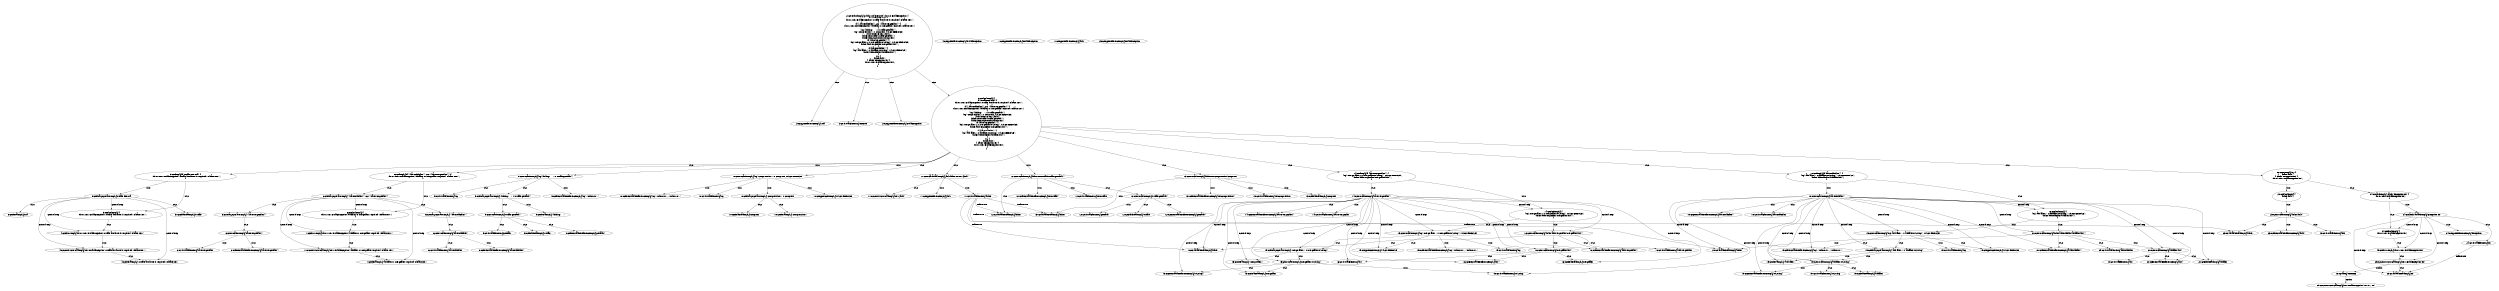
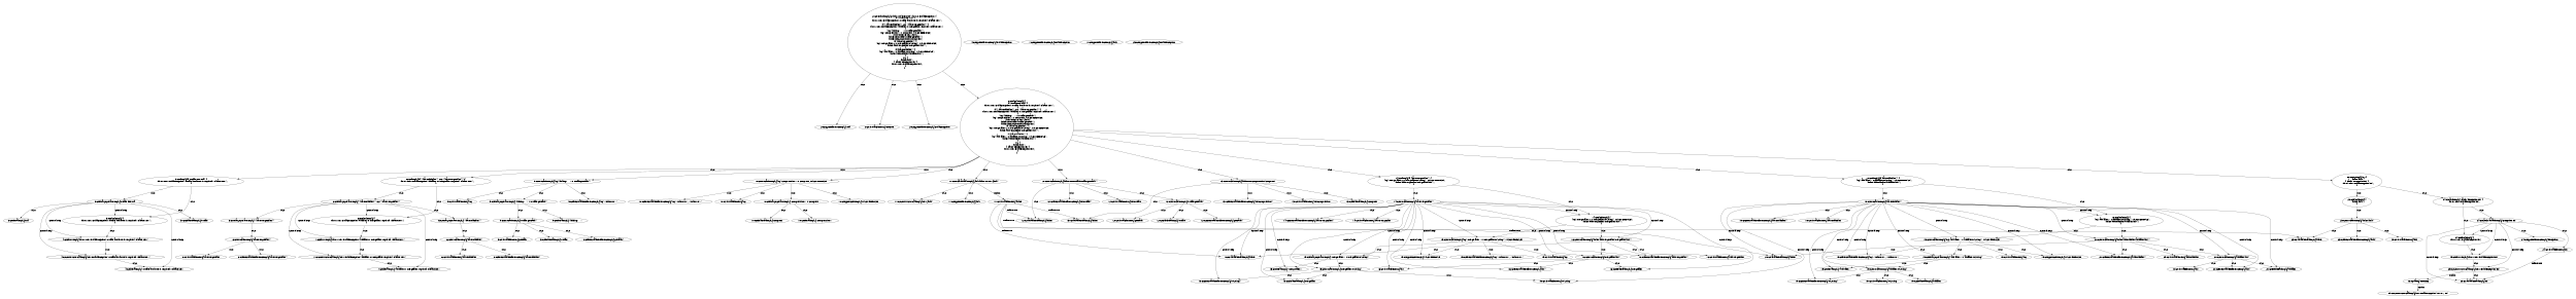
  digraph {
    node [shape=ellipse]
    n1 [label="2:CtTypeReferenceImpl@void"]
    n2 [label="2:CtVirtualElement@execute"]
    n3 [label="2:CtTypeReferenceImpl@BuildException"]
    n4 [label="3:CtFieldReadImpl@outfile"]
    n5 [label="3:CtLiteralImpl@null"]
    n6 [label="3:CtBinaryOperatorImpl@outfile == null"]
    n7 [label="4:CtLiteralImpl@\"outfile attribute is required! Please set.\""]
    n8 [label="4:CtConstructorCallImpl@new BuildException(\"outfile attribute is required! Please set.\")"]
    n9 [label="4:CtThrowImpl@throw new BuildException(\"outfile attribute is required! Please set.\")"]
    n10 [label="3:CtBlockImpl@\{\n    throw new BuildException(\"outfile attribute is required! Please set.\");\n\}"]
    n11 [label="4:CtTypeReferenceImpl@BuildException"]
    n12 [label="3:CtIfImpl@if (outfile == null) \{\n    throw new BuildException(\"outfile attribute is required! Please set.\");\n\}"]
    n13 [label="6:CtExecutableReferenceImpl@haveAddFiles()"]
    n14 [label="6:CtVirtualElement@haveAddFiles"]
    n15 [label="6:CtInvocationImpl@haveAddFiles()"]
    n16 [label="6:CtUnaryOperatorImpl@(!haveAddFiles())"]
    n17 [label="6:CtExecutableReferenceImpl@haveMergeFiles()"]
    n18 [label="6:CtVirtualElement@haveMergeFiles"]
    n19 [label="6:CtInvocationImpl@haveMergeFiles()"]
    n20 [label="6:CtUnaryOperatorImpl@(!haveMergeFiles())"]
    n21 [label="6:CtBinaryOperatorImpl@(!haveAddFiles()) && (!haveMergeFiles())"]
    n22 [label="7:CtLiteralImpl@\"addfiles or mergefiles required! Please set.\""]
    n23 [label="7:CtConstructorCallImpl@new BuildException(\"addfiles or mergefiles required! Please set.\")"]
    n24 [label="7:CtThrowImpl@throw new BuildException(\"addfiles or mergefiles required! Please set.\")"]
    n25 [label="6:CtBlockImpl@\{\n    throw new BuildException(\"addfiles or mergefiles required! Please set.\");\n\}"]
    n26 [label="7:CtTypeReferenceImpl@BuildException"]
    n27 [label="6:CtIfImpl@if ((!haveAddFiles()) && (!haveMergeFiles())) \{\n    throw new BuildException(\"addfiles or mergefiles required! Please set.\");\n\}"]
    n28 [label="9:CtExecutableReferenceImpl@log(<unknown>)"]
    n29 [label="9:CtVirtualElement@log"]
    n30 [label="9:CtLiteralImpl@\"linking:     \""]
    n31 [label="9:CtExecutableReferenceImpl@getPath()"]
    n32 [label="9:CtVirtualElement@getPath"]
    n33 [label="9:CtFieldReadImpl@outfile"]
    n34 [label="9:CtInvocationImpl@outfile.getPath()"]
    n35 [label="9:CtBinaryOperatorImpl@\"linking:     \" + outfile.getPath()"]
    n36 [label="9:CtInvocationImpl@log(\"linking:     \" + outfile.getPath())"]
    n37 [label="10:CtExecutableReferenceImpl@log(<unknown>,<unknown>)"]
    n38 [label="10:CtVirtualElement@log"]
    n39 [label="10:CtLiteralImpl@\"compression: \""]
    n40 [label="10:CtFieldReadImpl@compress"]
    n41 [label="10:CtBinaryOperatorImpl@\"compression: \" + compress"]
    n42 [label="10:CtTypeAccessImpl@MSG_VERBOSE"]
    n43 [label="10:CtInvocationImpl@log(\"compression: \" + compress, MSG_VERBOSE)"]
    n44 [label="11:CtTypeReferenceImpl@jlink"]
    n45 [label="11:CtTypeReferenceImpl@jlink"]
    n46 [label="11:CtConstructorCallImpl@new jlink()"]
    n47 [label="11:CtVirtualElement@linker"]
    n48 [label="12:CtVariableReadImpl@linker"]
    n49 [label="13:CtVariableReadImpl@linker"]
    n50 [label="16:CtVariableReadImpl@linker"]
    n51 [label="20:CtVariableReadImpl@linker"]
    n52 [label="23:CtVariableReadImpl@linker"]
    n53 [label="11:CtLocalVariableImpl@jlink linker = new jlink()"]
    n54 [label="12:CtExecutableReferenceImpl@setOutfile()"]
    n55 [label="12:CtVirtualElement@setOutfile"]
    n56 [label="12:CtExecutableReferenceImpl@getPath()"]
    n57 [label="12:CtVirtualElement@getPath"]
    n58 [label="12:CtFieldReadImpl@outfile"]
    n59 [label="12:CtInvocationImpl@outfile.getPath()"]
    n60 [label="12:CtInvocationImpl@linker.setOutfile(outfile.getPath())"]
    n61 [label="13:CtExecutableReferenceImpl@setCompression()"]
    n62 [label="13:CtVirtualElement@setCompression"]
    n63 [label="13:CtFieldReadImpl@compress"]
    n64 [label="13:CtInvocationImpl@linker.setCompression(compress)"]
    n65 [label="14:CtExecutableReferenceImpl@haveMergeFiles()"]
    n66 [label="14:CtVirtualElement@haveMergeFiles"]
    n67 [label="14:CtInvocationImpl@haveMergeFiles()"]
    n68 [label="15:CtLiteralImpl@\"merge files: \""]
    n69 [label="15:CtExecutableReferenceImpl@toString()"]
    n70 [label="15:CtFieldReadImpl@mergefiles"]
    n71 [label="15:CtInvocationImpl@mergefiles.toString()"]
    n72 [label="15:CtBinaryOperatorImpl@\"merge files: \" + mergefiles.toString()"]
    n73 [label="15:CtTypeAccessImpl@MSG_VERBOSE"]
    n74 [label="15:CtInvocationImpl@log(\"merge files: \" + mergefiles.toString(), MSG_VERBOSE)"]
    n75 [label="16:CtExecutableReferenceImpl@addMergeFiles()"]
    n76 [label="16:CtExecutableReferenceImpl@list()"]
    n77 [label="16:CtFieldReadImpl@mergefiles"]
    n78 [label="16:CtInvocationImpl@mergefiles.list()"]
    n79 [label="16:CtInvocationImpl@linker.addMergeFiles(mergefiles.list())"]
    n80 [label="14:CtBlockImpl@\{\n    log(\"merge files: \" + mergefiles.toString(), MSG_VERBOSE);\n    linker.addMergeFiles(mergefiles.list());\n\}"]
    n81 [label="16:CtVirtualElement@list"]
    n82 [label="15:CtExecutableReferenceImpl@log(<unknown>,<unknown>)"]
    n83 [label="15:CtVirtualElement@toString"]
    n84 [label="15:CtVirtualElement@log"]
    n85 [label="16:CtVirtualElement@addMergeFiles"]
    n86 [label="14:CtIfImpl@if (haveMergeFiles()) \{\n    log(\"merge files: \" + mergefiles.toString(), MSG_VERBOSE);\n    linker.addMergeFiles(mergefiles.list());\n\}"]
    n87 [label="18:CtExecutableReferenceImpl@haveAddFiles()"]
    n88 [label="18:CtVirtualElement@haveAddFiles"]
    n89 [label="18:CtInvocationImpl@haveAddFiles()"]
    n90 [label="19:CtExecutableReferenceImpl@log(<unknown>,<unknown>)"]
    n91 [label="19:CtLiteralImpl@\"add files: \""]
    n92 [label="19:CtExecutableReferenceImpl@toString()"]
    n93 [label="19:CtInvocationImpl@addfiles.toString()"]
    n94 [label="19:CtBinaryOperatorImpl@\"add files: \" + addfiles.toString()"]
    n95 [label="19:CtTypeAccessImpl@MSG_VERBOSE"]
    n96 [label="19:CtInvocationImpl@log(\"add files: \" + addfiles.toString(), MSG_VERBOSE)"]
    n97 [label="20:CtExecutableReferenceImpl@addAddFiles()"]
    n98 [label="20:CtExecutableReferenceImpl@list()"]
    n99 [label="20:CtFieldReadImpl@addfiles"]
    n100 [label="20:CtInvocationImpl@addfiles.list()"]
    n101 [label="20:CtInvocationImpl@linker.addAddFiles(addfiles.list())"]
    n102 [label="18:CtBlockImpl@\{\n    log(\"add files: \" + addfiles.toString(), MSG_VERBOSE);\n    linker.addAddFiles(addfiles.list());\n\}"]
    n103 [label="19:CtFieldReadImpl@addfiles"]
    n104 [label="19:CtVirtualElement@toString"]
    n105 [label="19:CtVirtualElement@log"]
    n106 [label="20:CtVirtualElement@list"]
    n107 [label="29:CtVirtualElement@addAddFiles"]
    n108 [label="18:CtIfImpl@if (haveAddFiles()) \{\n    log(\"add files: \" + addfiles.toString(), MSG_VERBOSE);\n    linker.addAddFiles(addfiles.list());\n\}"]
    n109 [label="23:CtExecutableReferenceImpl@link()"]
    n110 [label="23:CtVirtualElement@link"]
    n111 [label="23:CtInvocationImpl@linker.link()"]
    n112 [label="22:CtBlockImpl@\{\n    linker.link();\n\}"]
    n113 [label="24:CtVirtualElement@ex"]
    n114 [label="25:CtVariableReadImpl@ex"]
    n115 [label="24:CtTypeReferenceImpl@Exception"]
    n116 [label="24:CtCatchVariableImpl@Exception ex"]
    n117 [label="25:CtConstructorCallImpl@new BuildException(ex)"]
    n118 [label="25:CtThrowImpl@throw new BuildException(ex)"]
    n119 [label="24:CtBlockImpl@\{\n    throw new BuildException(ex);\n\}"]
    n120 [label="25:Update@UPDATE"]
    n121 [label="25:CtTypeReferenceImpl@BuildException"]
    n122 [label="25:CtConstructorCallImpl@new BuildException(\"Error\", ex)"]
    n123 [label="24:CtCatchImpl@ catch (Exception ex) \{\n    throw new BuildException(ex);\n\}"]
    n124 [label="22:CtTryImpl@try \{\n    linker.link();\n\} catch (Exception ex) \{\n    throw new BuildException(ex);\n\}"]
    n125 [label="2:CtBlockImpl@\{\n    if (outfile == null) \{\n        throw new BuildException(\"outfile attribute is required! Please set.\");\n    \}\n    if ((!haveAddFiles()) && (!haveMergeFiles())) \{\n        throw new BuildException(\"addfiles or mergefiles required! Please set.\");\n    \}\n    log(\"linking:     \" + outfile.getPath());\n    log(\"compression: \" + compress, MSG_VERBOSE);\n    jlink linker = new jlink();\n    linker.setOutfile(outfile.getPath());\n    linker.setCompression(compress);\n    if (haveMergeFiles()) \{\n        log(\"merge files: \" + mergefiles.toString(), MSG_VERBOSE);\n        linker.addMergeFiles(mergefiles.list());\n    \}\n    if (haveAddFiles()) \{\n        log(\"add files: \" + addfiles.toString(), MSG_VERBOSE);\n        linker.addAddFiles(addfiles.list());\n    \}\n    try \{\n        linker.link();\n    \} catch (Exception ex) \{\n        throw new BuildException(ex);\n    \}\n\}"]
    n126 [label="2:CtMethodImpl@public void execute() throws BuildException \{\n    if (outfile == null) \{\n        throw new BuildException(\"outfile attribute is required! Please set.\");\n    \}\n    if ((!haveAddFiles()) && (!haveMergeFiles())) \{\n        throw new BuildException(\"addfiles or mergefiles required! Please set.\");\n    \}\n    log(\"linking:     \" + outfile.getPath());\n    log(\"compression: \" + compress, MSG_VERBOSE);\n    jlink linker = new jlink();\n    linker.setOutfile(outfile.getPath());\n    linker.setCompression(compress);\n    if (haveMergeFiles()) \{\n        log(\"merge files: \" + mergefiles.toString(), MSG_VERBOSE);\n        linker.addMergeFiles(mergefiles.list());\n    \}\n    if (haveAddFiles()) \{\n        log(\"add files: \" + addfiles.toString(), MSG_VERBOSE);\n        linker.addAddFiles(addfiles.list());\n    \}\n    try \{\n        linker.link();\n    \} catch (Exception ex) \{\n        throw new BuildException(ex);\n    \}\n\}"]
    n6 -> n4 [label=AST]
    n6 -> n5 [label=AST]
    n6 -> n7 [label="Control Dep"]
    n6 -> n8 [label="Control Dep"]
    n6 -> n9 [label="Control Dep"]
    n6 -> n10 [label="Control Dep"]
    n8 -> n7 [label=AST]
    n9 -> n8 [label=AST]
    n10 -> n9 [label=AST]
    n12 -> n6 [label=AST]
    n12 -> n10 [label=AST]
    n15 -> n13 [label=AST]
    n15 -> n14 [label=AST]
    n16 -> n15 [label=AST]
    n19 -> n17 [label=AST]
    n19 -> n18 [label=AST]
    n20 -> n19 [label=AST]
    n21 -> n16 [label=AST]
    n21 -> n20 [label=AST]
    n21 -> n22 [label="Control Dep"]
    n21 -> n23 [label="Control Dep"]
    n21 -> n24 [label="Control Dep"]
    n21 -> n25 [label="Control Dep"]
    n23 -> n22 [label=AST]
    n24 -> n23 [label=AST]
    n25 -> n24 [label=AST]
    n27 -> n21 [label=AST]
    n27 -> n25 [label=AST]
    n34 -> n31 [label=AST]
    n34 -> n32 [label=AST]
    n34 -> n33 [label=AST]
    n35 -> n30 [label=AST]
    n35 -> n34 [label=AST]
    n36 -> n28 [label=AST]
    n36 -> n29 [label=AST]
    n36 -> n35 [label=AST]
    n41 -> n39 [label=AST]
    n41 -> n40 [label=AST]
    n43 -> n37 [label=AST]
    n43 -> n38 [label=AST]
    n43 -> n41 [label=AST]
    n43 -> n42 [label=AST]
    n47 -> n48 [label="Define-Use"]
    n47 -> n49 [label="Define-Use"]
    n47 -> n50 [label="Define-Use"]
    n47 -> n51 [label="Define-Use"]
    n47 -> n52 [label="Define-Use"]
    n53 -> n44 [label=AST]
    n53 -> n46 [label=AST]
-   n53 -> n47 [label=AST]
+   n53 -> n47 [label=Action]
    n59 -> n56 [label=AST]
    n59 -> n57 [label=AST]
    n59 -> n58 [label=AST]
    n60 -> n48 [label=AST]
    n60 -> n54 [label=AST]
    n60 -> n55 [label=AST]
    n60 -> n59 [label=AST]
    n64 -> n49 [label=AST]
    n64 -> n61 [label=AST]
    n64 -> n62 [label=AST]
    n64 -> n63 [label=AST]
    n67 -> n50 [label="Control Dep"]
    n67 -> n65 [label=AST]
    n67 -> n66 [label=AST]
    n67 -> n68 [label="Control Dep"]
    n67 -> n69 [label="Control Dep"]
    n67 -> n70 [label="Control Dep"]
    n67 -> n71 [label="Control Dep"]
    n67 -> n72 [label="Control Dep"]
    n67 -> n73 [label="Control Dep"]
    n67 -> n74 [label="Control Dep"]
    n67 -> n75 [label="Control Dep"]
    n67 -> n76 [label="Control Dep"]
    n67 -> n77 [label="Control Dep"]
    n67 -> n78 [label="Control Dep"]
    n67 -> n79 [label="Control Dep"]
    n67 -> n80 [label="Control Dep"]
    n67 -> n81 [label="Control Dep"]
    n71 -> n69 [label=AST]
    n71 -> n70 [label=AST]
    n71 -> n83 [label=AST]
    n72 -> n68 [label=AST]
    n72 -> n71 [label=AST]
    n74 -> n72 [label=AST]
    n74 -> n73 [label=AST]
    n74 -> n82 [label=AST]
    n74 -> n84 [label=AST]
    n78 -> n76 [label=AST]
    n78 -> n77 [label=AST]
    n78 -> n81 [label=AST]
    n79 -> n50 [label=AST]
    n79 -> n75 [label=AST]
    n79 -> n78 [label=AST]
    n79 -> n85 [label=AST]
    n80 -> n74 [label=AST]
    n80 -> n79 [label=AST]
    n86 -> n67 [label=AST]
    n86 -> n80 [label=AST]
    n89 -> n51 [label="Control Dep"]
    n89 -> n83 [label="Control Dep"]
    n89 -> n87 [label=AST]
    n89 -> n88 [label=AST]
    n89 -> n90 [label="Control Dep"]
    n89 -> n91 [label="Control Dep"]
    n89 -> n92 [label="Control Dep"]
    n89 -> n93 [label="Control Dep"]
    n89 -> n94 [label="Control Dep"]
    n89 -> n95 [label="Control Dep"]
    n89 -> n96 [label="Control Dep"]
    n89 -> n97 [label="Control Dep"]
    n89 -> n98 [label="Control Dep"]
    n89 -> n99 [label="Control Dep"]
    n89 -> n100 [label="Control Dep"]
    n89 -> n101 [label="Control Dep"]
    n89 -> n102 [label="Control Dep"]
    n93 -> n92 [label=AST]
    n93 -> n103 [label=AST]
    n93 -> n104 [label=AST]
    n94 -> n91 [label=AST]
    n94 -> n93 [label=AST]
    n96 -> n90 [label=AST]
    n96 -> n94 [label=AST]
    n96 -> n95 [label=AST]
    n96 -> n105 [label=AST]
    n100 -> n98 [label=AST]
    n100 -> n99 [label=AST]
    n100 -> n106 [label=AST]
    n101 -> n51 [label=AST]
    n101 -> n97 [label=AST]
    n101 -> n100 [label=AST]
    n101 -> n107 [label=AST]
    n102 -> n96 [label=AST]
    n102 -> n101 [label=AST]
    n108 -> n89 [label=AST]
    n108 -> n102 [label=AST]
    n111 -> n52 [label=AST]
    n111 -> n109 [label=AST]
    n111 -> n110 [label=AST]
    n112 -> n111 [label=AST]
    n113 -> n114 [label="Define-Use"]
    n116 -> n113 [label=AST]
    n116 -> n114 [label="Control Dep"]
    n116 -> n115 [label=AST]
    n116 -> n117 [label="Control Dep"]
    n116 -> n118 [label="Control Dep"]
    n116 -> n119 [label="Control Dep"]
    n117 -> n114 [label=AST]
    n117 -> n120 [label=Action]
    n118 -> n117 [label=AST]
    n119 -> n118 [label=AST]
    n120 -> n122 [label=Action]
    n123 -> n116 [label=AST]
    n123 -> n119 [label=AST]
    n124 -> n112 [label=AST]
    n124 -> n123 [label=AST]
    n125 -> n12 [label=AST]
    n125 -> n27 [label=AST]
    n125 -> n36 [label=AST]
    n125 -> n43 [label=AST]
    n125 -> n53 [label=AST]
    n125 -> n60 [label=AST]
    n125 -> n64 [label=AST]
    n125 -> n86 [label=AST]
    n125 -> n108 [label=AST]
    n125 -> n124 [label=AST]
    n126 -> n1 [label=AST]
    n126 -> n2 [label=AST]
    n126 -> n3 [label=AST]
    n126 -> n125 [label=AST]
  }
